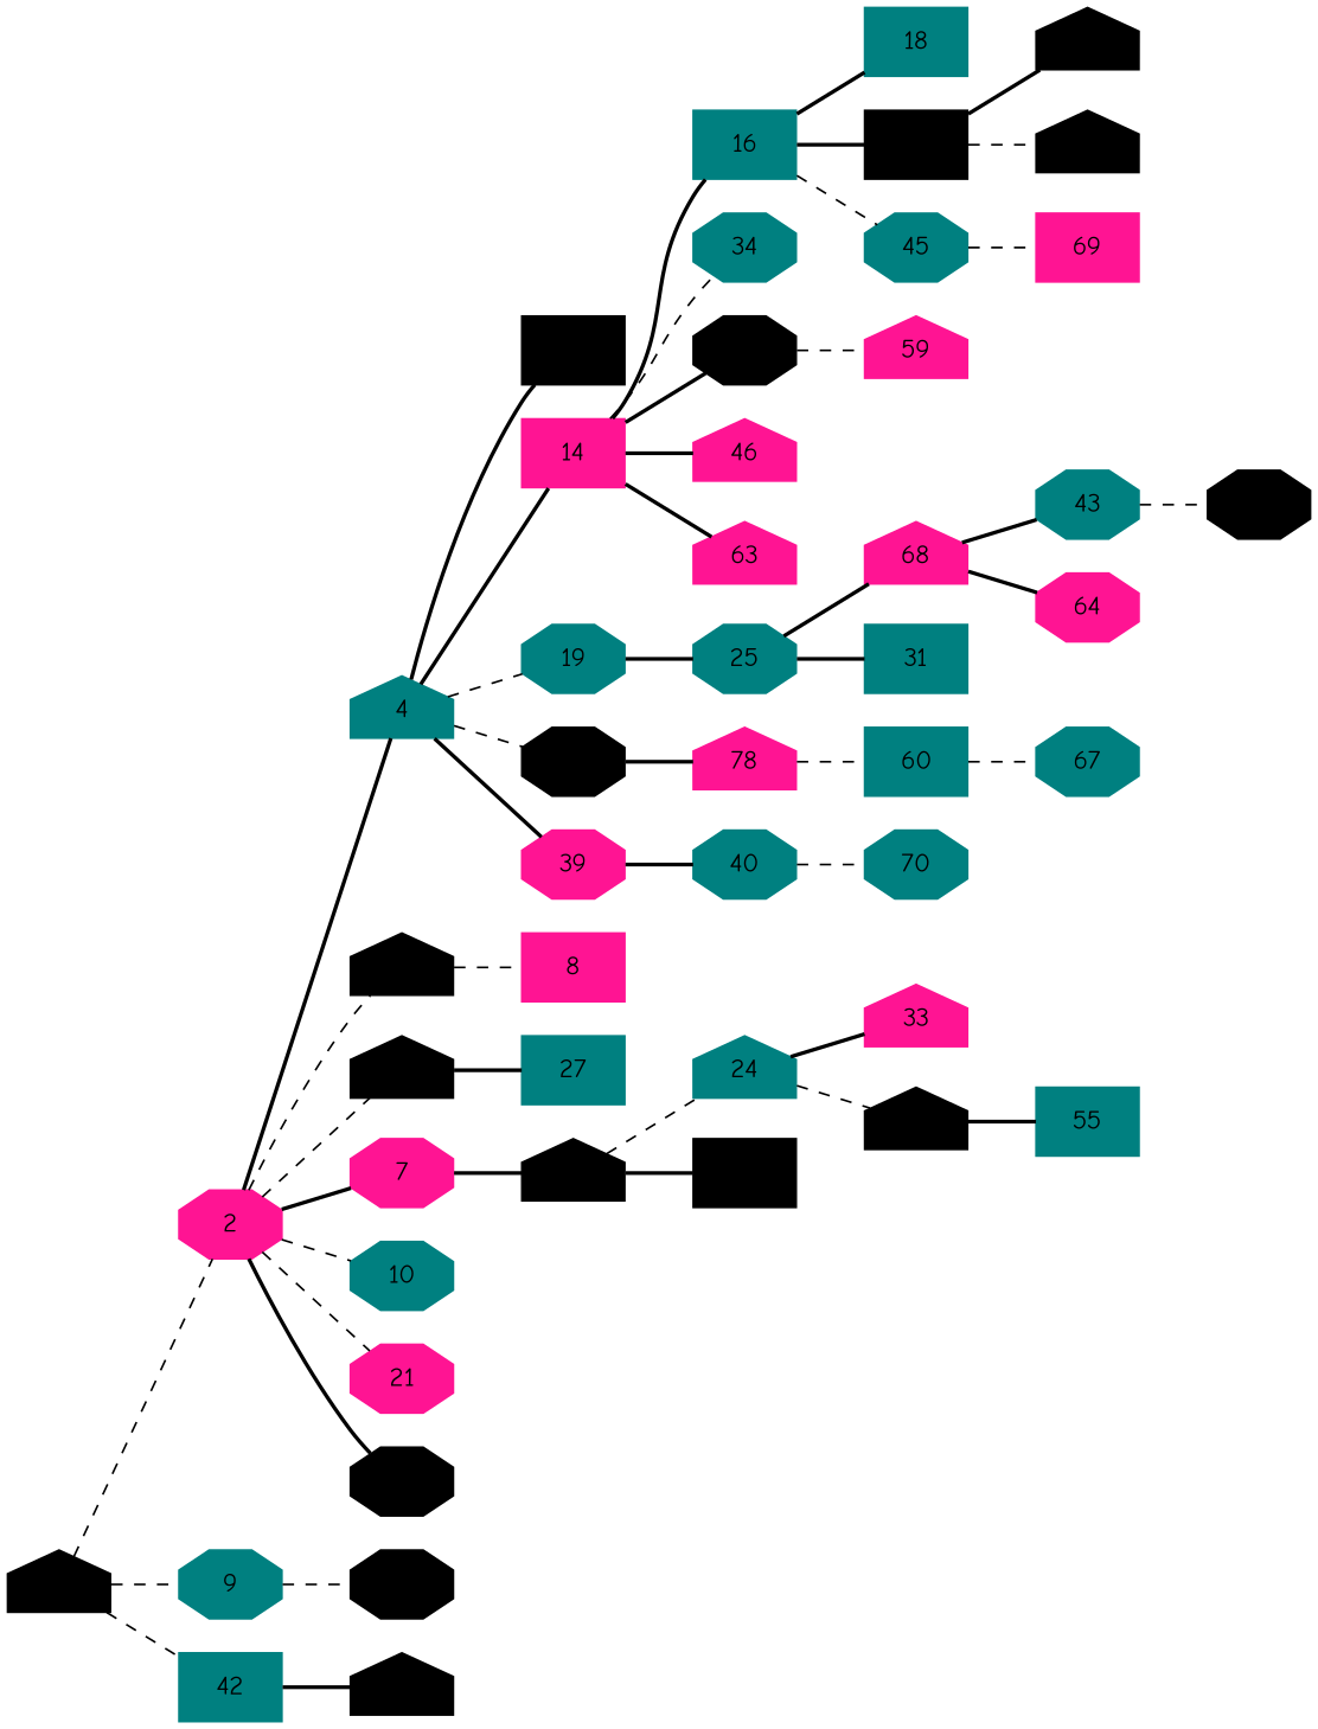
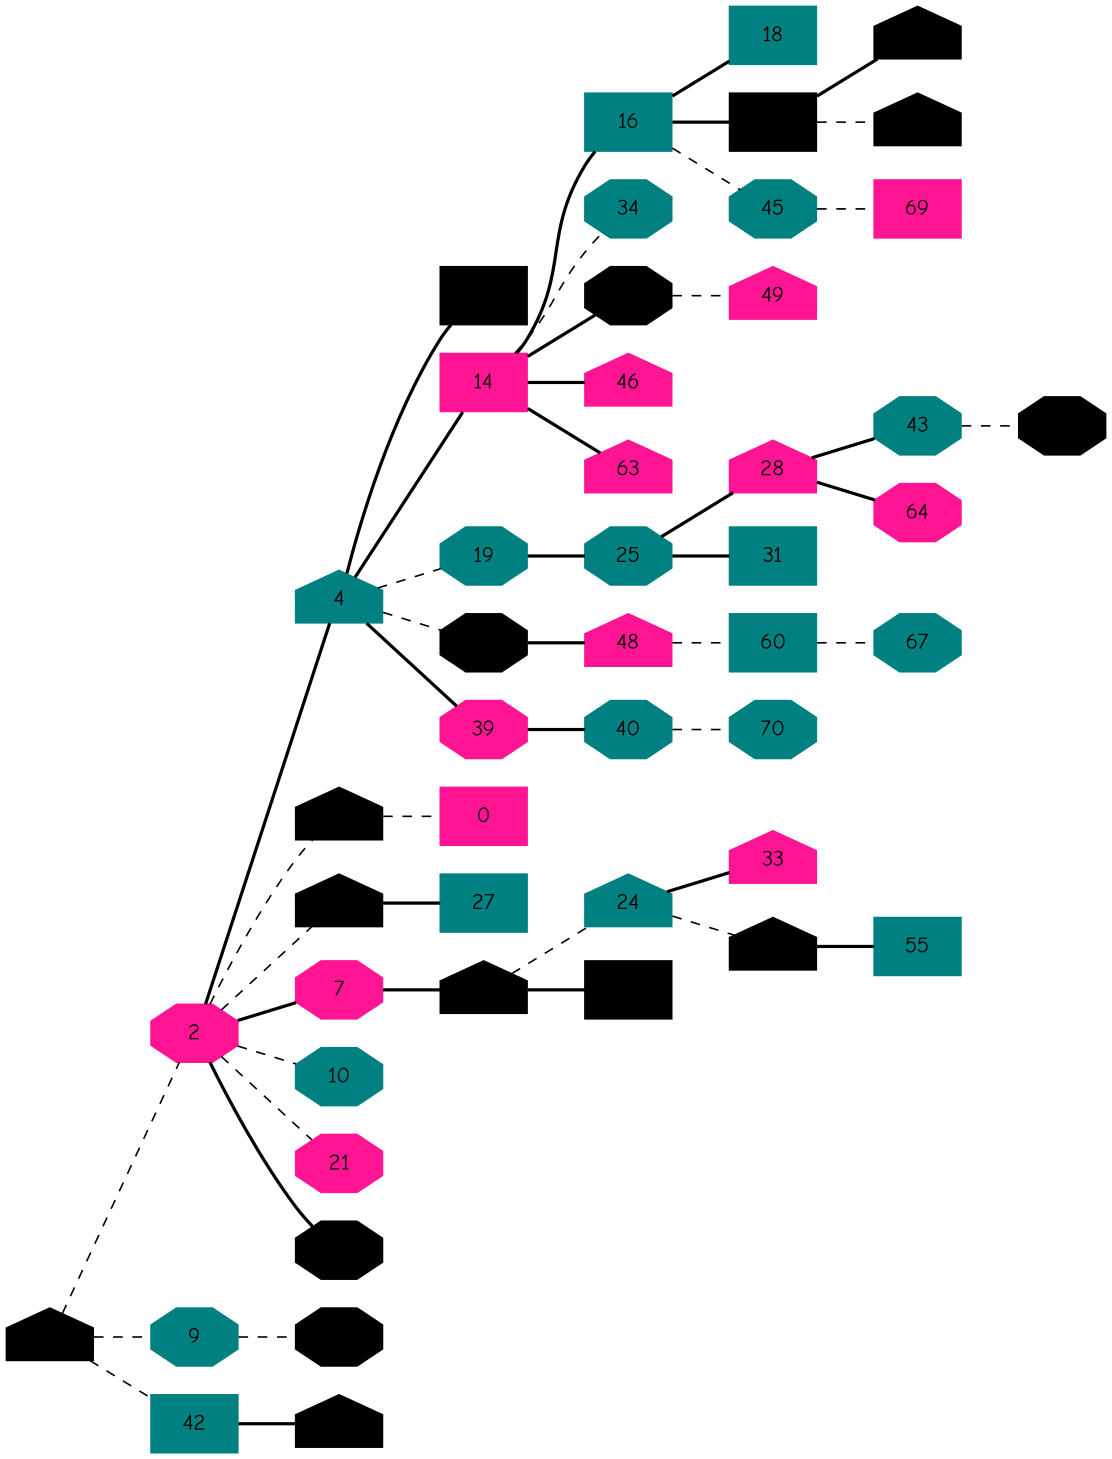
  graph {
    fontname="Comic Neue"
    rankdir=LR
    node [color=teal fontname="Comic Neue" shape=octagon style=filled]
    edge [fontname="Comic Neue" style=bold]
    1 [color=black shape=house super="+12"]
    2 [color=deeppink super="+3"]
    9 [super="+39"]
    42 [shape=box super="+65"]
    4 [shape=house super="+15"]
    5 [color=black shape=house super="+44"]
    6 [color=black shape=house super="+26"]
    7 [color=deeppink]
    10 [super="+41"]
    21 [color=deeppink]
    30 [color=black]
    22 [color=black]
    66 [color=black shape=house]
    13 [color=black shape=box]
    14 [color=deeppink shape=box super="+71"]
    19 [super="+58"]
    23 [color=black]
    n18 [color=deeppink label=39 super="+53"]
-   8 [color=deeppink shape=box super="+32"]
+   8 [color=deeppink shape=box super="+32" label=0]
    27 [shape=box]
    11 [color=black shape=house super="+50"]
    16 [shape=box super="+17"]
    34
    37 [color=black super="+54"]
    46 [color=deeppink shape=house super="+51"]
    63 [color=deeppink shape=house]
    25
-   48 [color=deeppink shape=house super="+57" label=78]
+   48 [color=deeppink shape=house super="+57"]
    40 [super="+56"]
    24 [shape=house]
    72 [color=black shape=box]
    33 [color=deeppink shape=house]
    38 [color=black shape=house super="+47"]
    18 [shape=box super="+59"]
    20 [color=black shape=box super="+36"]
    45
-   49 [color=deeppink shape=house label=59]
+   49 [color=deeppink shape=house]
    35 [color=black shape=house super="+52"]
    73 [color=black shape=house]
    69 [color=deeppink shape=box]
-   28 [color=deeppink shape=house super="+75" label=68]
+   28 [color=deeppink shape=house super="+75"]
    31 [shape=box]
    60 [shape=box super="+61"]
    55 [shape=box]
    43 [super="+62"]
    64 [color=deeppink super="+68"]
    74 [color=black]
    70
    67 [super="+76"]
    1 -- 2 [style=dashed]
    1 -- 9 [style=dashed]
    1 -- 42 [style=dashed]
    2 -- 4
    2 -- 5 [style=dashed]
    2 -- 6 [style=dashed]
    2 -- 7
    2 -- 10 [style=dashed]
    2 -- 21 [style=dashed]
    2 -- 30
    9 -- 22 [style=dashed]
    42 -- 66
    4 -- 13
    4 -- 14
    4 -- 19 [style=dashed]
    4 -- 23 [style=dashed]
    4 -- n18
    5 -- 8 [style=dashed]
    6 -- 27
    7 -- 11
    14 -- 16
    14 -- 34 [style=dashed]
    14 -- 37
    14 -- 46
    14 -- 63
    19 -- 25
    23 -- 48
    n18 -- 40
    11 -- 24 [style=dashed]
    11 -- 72
    16 -- 18
    16 -- 20
    16 -- 45 [style=dashed]
    37 -- 49 [style=dashed]
    25 -- 28
    25 -- 31
    48 -- 60 [style=dashed]
    40 -- 70 [style=dashed]
    24 -- 33
    24 -- 38 [style=dashed]
    38 -- 55
    20 -- 35
    20 -- 73 [style=dashed]
    45 -- 69 [style=dashed]
    28 -- 43
    28 -- 64
    60 -- 67 [style=dashed]
    43 -- 74 [style=dashed]
  }
